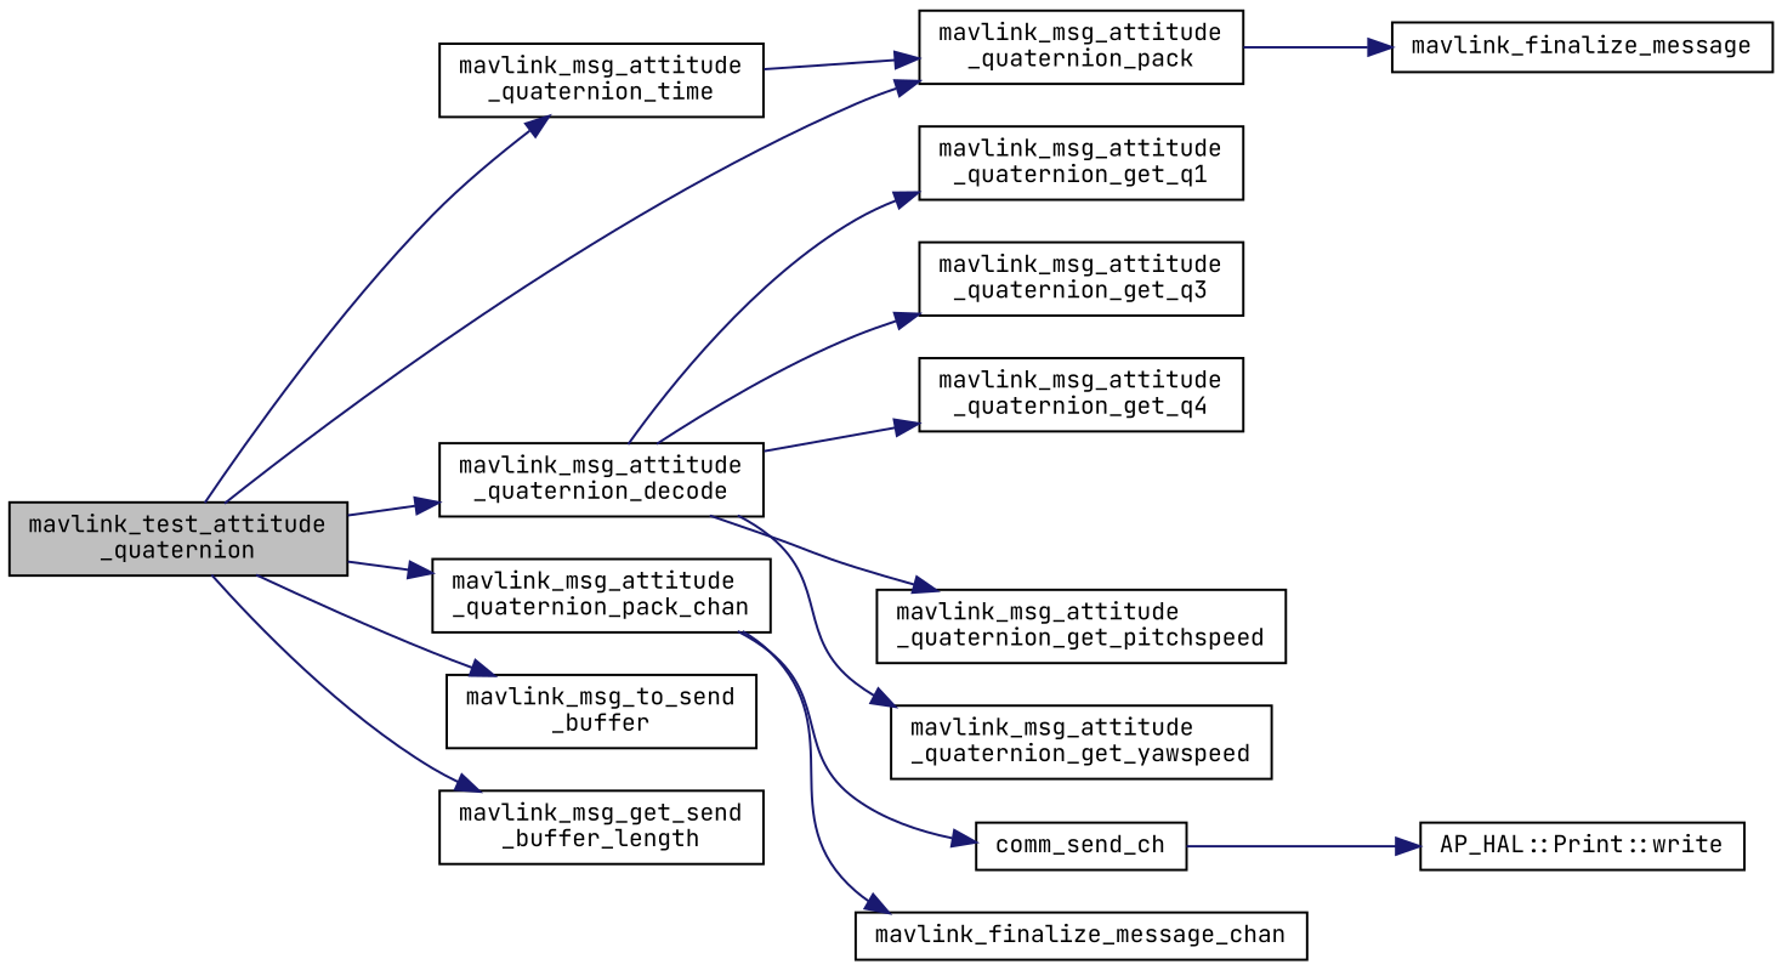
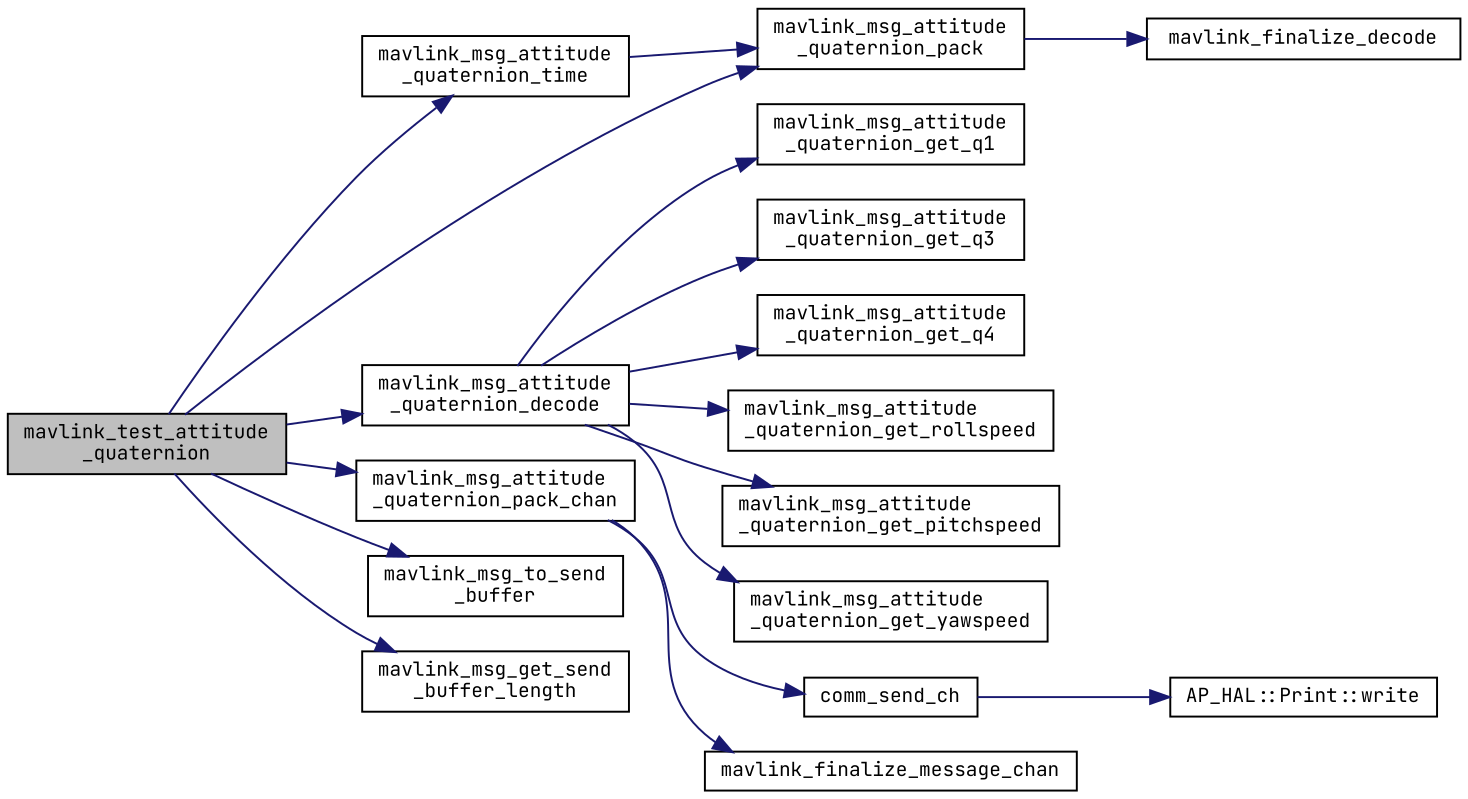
  digraph {
    fontname="JetBrains Mono"
    rankdir=LR
    node [color=black fillcolor=white fontname="JetBrains Mono" fontsize=10 shape=record style=filled]
    edge [color=midnightblue fontname="JetBrains Mono" fontsize=10 labelfontname=Helvetica labelfontsize=10 style=solid]
    n1 [fillcolor=grey75 fontcolor=black height=0.2 label="mavlink_test_attitude\l_quaternion" width=0.4]
    n2 [height=0.2 label="mavlink_msg_attitude\l_quaternion_time" width=0.4]
    n3 [height=0.2 label="mavlink_msg_attitude\l_quaternion_pack" width=0.4]
    n4 [height=0.2 label="mavlink_msg_attitude\l_quaternion_decode" width=0.4]
    n5 [height=0.2 label="mavlink_msg_attitude\l_quaternion_pack_chan" width=0.4]
    n6 [height=0.2 label="mavlink_msg_to_send\l_buffer" width=0.4]
    n7 [height=0.2 label="mavlink_msg_get_send\l_buffer_length" width=0.4]
-   n8 [height=0.2 label=mavlink_finalize_message width=0.4]
+   n8 [height=0.2 label=mavlink_finalize_decode width=0.4]
    n9 [height=0.2 label="mavlink_msg_attitude\l_quaternion_get_q1" width=0.4]
    n10 [height=0.2 label="mavlink_msg_attitude\l_quaternion_get_q3" width=0.4]
    n11 [height=0.2 label="mavlink_msg_attitude\l_quaternion_get_q4" width=0.4]
+   n12 [height=0.2 label="mavlink_msg_attitude\l_quaternion_get_rollspeed" width=0.4]
    n13 [height=0.2 label="mavlink_msg_attitude\l_quaternion_get_pitchspeed" width=0.4]
    n14 [height=0.2 label="mavlink_msg_attitude\l_quaternion_get_yawspeed" width=0.4]
    n15 [height=0.2 label=comm_send_ch width=0.4]
    n16 [height=0.2 label=mavlink_finalize_message_chan width=0.4]
    n17 [height=0.2 label="AP_HAL::Print::write" width=0.4]
    n1 -> n2
    n1 -> n3
    n1 -> n4
    n1 -> n5
    n1 -> n6
    n1 -> n7
    n2 -> n3
    n3 -> n8
    n4 -> n9
    n4 -> n10
    n4 -> n11
+   n4 -> n12
    n4 -> n13
    n4 -> n14
    n5 -> n15
    n5 -> n16
    n15 -> n17
  }
